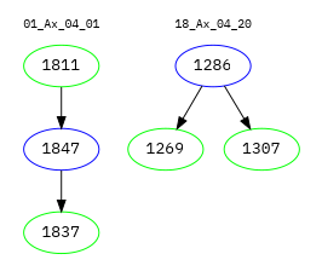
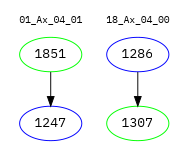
  digraph {
    fontname="IBM Plex Mono"
    node [color=green fontname="IBM Plex Mono"]
    edge [color=black fontname="IBM Plex Mono"]
-   n1 [color=blue label=1847]
-   n2 [label=1837]
-   n3 [label=1811]
+   n1 [color=blue label=1247]
+   n3 [label=1851]
    n4 [color=blue label=1286]
-   n5 [label=1269]
    n6 [label=1307]
    subgraph cluster_1 {
      color=white
      fontsize=10
      label="01_Ax_04_01"
      n1
-     n2
      n3
    }
    subgraph cluster_2 {
      color=white
      fontsize=10
-     label="18_Ax_04_20"
+     label="18_Ax_04_00"
      n4
-     n5
      n6
    }
-   n1 -> n2
    n3 -> n1
-   n4 -> n5
    n4 -> n6
  }
